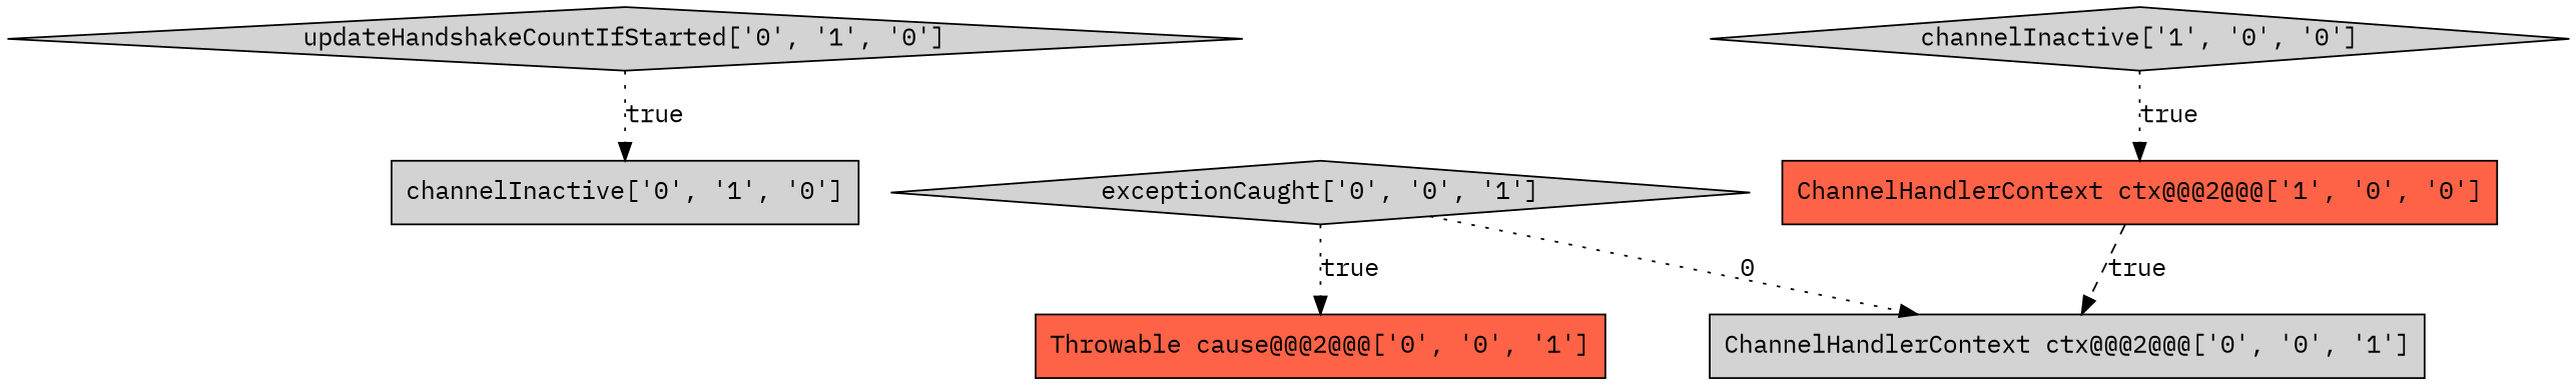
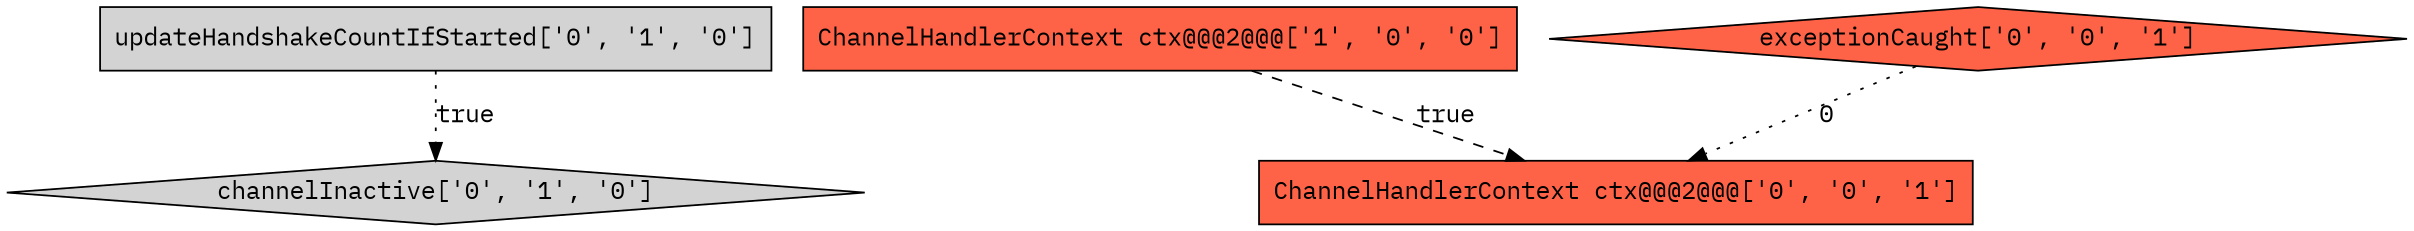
  digraph {
    fontname="IBM Plex Mono"
    node [fillcolor=lightgray fontname="IBM Plex Mono" shape=diamond style=filled]
    edge [fontname="IBM Plex Mono" style=dotted]
-   n1 [label="channelInactive['0', '1', '0']" shape=box]
-   n2 [label="updateHandshakeCountIfStarted['0', '1', '0']"]
-   n3 [fillcolor=tomato label="Throwable cause@@@2@@@['0', '0', '1']" shape=box]
-   n4 [label="channelInactive['1', '0', '0']"]
+   n1 [label="channelInactive['0', '1', '0']"]
+   n2 [label="updateHandshakeCountIfStarted['0', '1', '0']" shape=box]
    n5 [fillcolor=tomato label="ChannelHandlerContext ctx@@@2@@@['1', '0', '0']" shape=box]
-   n6 [label="ChannelHandlerContext ctx@@@2@@@['0', '0', '1']" shape=box]
-   n7 [label="exceptionCaught['0', '0', '1']"]
+   n6 [fillcolor=tomato label="ChannelHandlerContext ctx@@@2@@@['0', '0', '1']" shape=box]
+   n7 [fillcolor=tomato label="exceptionCaught['0', '0', '1']"]
    n2 -> n1 [label=true]
-   n4 -> n5 [label=true]
    n5 -> n6 [label=true style=dashed]
-   n7 -> n3 [label=true]
    n7 -> n6 [label=0]
  }
